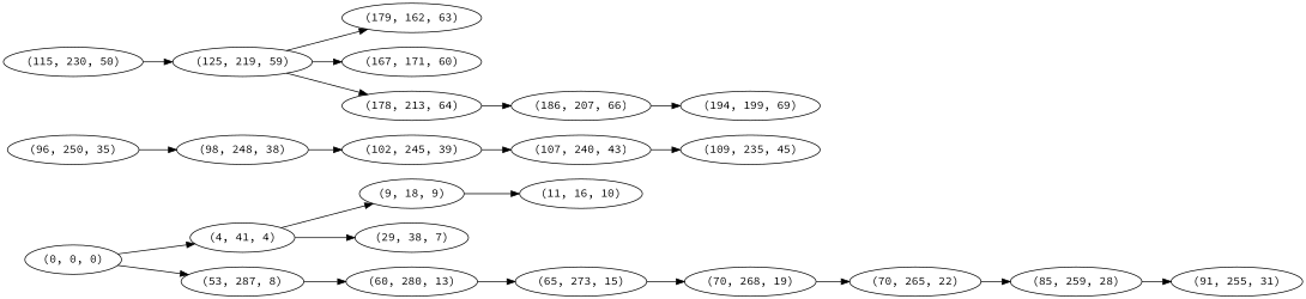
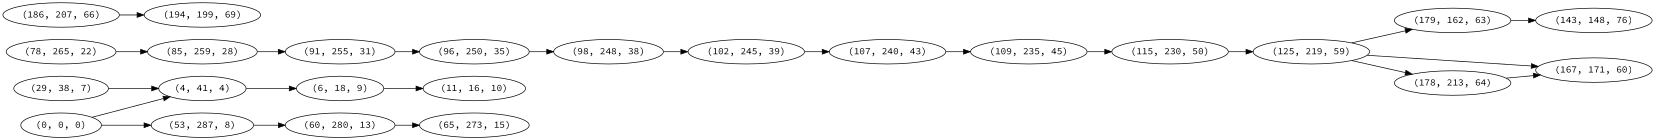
  digraph {
    fontname="Source Code Pro"
    rankdir=LR
    node [fontname="Source Code Pro"]
    edge [fontname="Source Code Pro"]
    "(0, 0, 0)"
    "(4, 41, 4)"
    "(53, 287, 8)"
-   "(9, 18, 9)"
+   "(9, 18, 9)" [label="(6, 18, 9)"]
    "(29, 38, 7)"
    "(60, 280, 13)"
    "(11, 16, 10)"
    "(65, 273, 15)"
-   "(70, 268, 19)"
-   "(78, 265, 22)" [label="(70, 265, 22)"]
+   "(78, 265, 22)"
    "(85, 259, 28)"
    "(91, 255, 31)"
    "(96, 250, 35)"
    n14 [label="(98, 248, 38)"]
    "(102, 245, 39)"
    "(107, 240, 43)"
    "(109, 235, 45)"
    "(115, 230, 50)"
    "(125, 219, 59)"
    n20 [label="(179, 162, 63)"]
    "(167, 171, 60)"
    "(178, 213, 64)"
+   "(143, 148, 76)"
    "(186, 207, 66)"
    "(194, 199, 69)"
    "(0, 0, 0)" -> "(4, 41, 4)"
    "(0, 0, 0)" -> "(53, 287, 8)"
    "(4, 41, 4)" -> "(9, 18, 9)"
-   "(4, 41, 4)" -> "(29, 38, 7)"
+   "(29, 38, 7)" -> "(4, 41, 4)"
    "(53, 287, 8)" -> "(60, 280, 13)"
    "(9, 18, 9)" -> "(11, 16, 10)"
    "(60, 280, 13)" -> "(65, 273, 15)"
-   "(65, 273, 15)" -> "(70, 268, 19)"
-   "(70, 268, 19)" -> "(78, 265, 22)"
    "(78, 265, 22)" -> "(85, 259, 28)"
    "(85, 259, 28)" -> "(91, 255, 31)"
+   "(91, 255, 31)" -> "(96, 250, 35)"
    "(96, 250, 35)" -> n14
    n14 -> "(102, 245, 39)"
    "(102, 245, 39)" -> "(107, 240, 43)"
    "(107, 240, 43)" -> "(109, 235, 45)"
+   "(109, 235, 45)" -> "(115, 230, 50)"
    "(115, 230, 50)" -> "(125, 219, 59)"
    "(125, 219, 59)" -> n20
    "(125, 219, 59)" -> "(167, 171, 60)"
    "(125, 219, 59)" -> "(178, 213, 64)"
-   "(178, 213, 64)" -> "(186, 207, 66)"
+   n20 -> "(143, 148, 76)"
+   "(178, 213, 64)" -> "(167, 171, 60)"
    "(186, 207, 66)" -> "(194, 199, 69)"
  }
